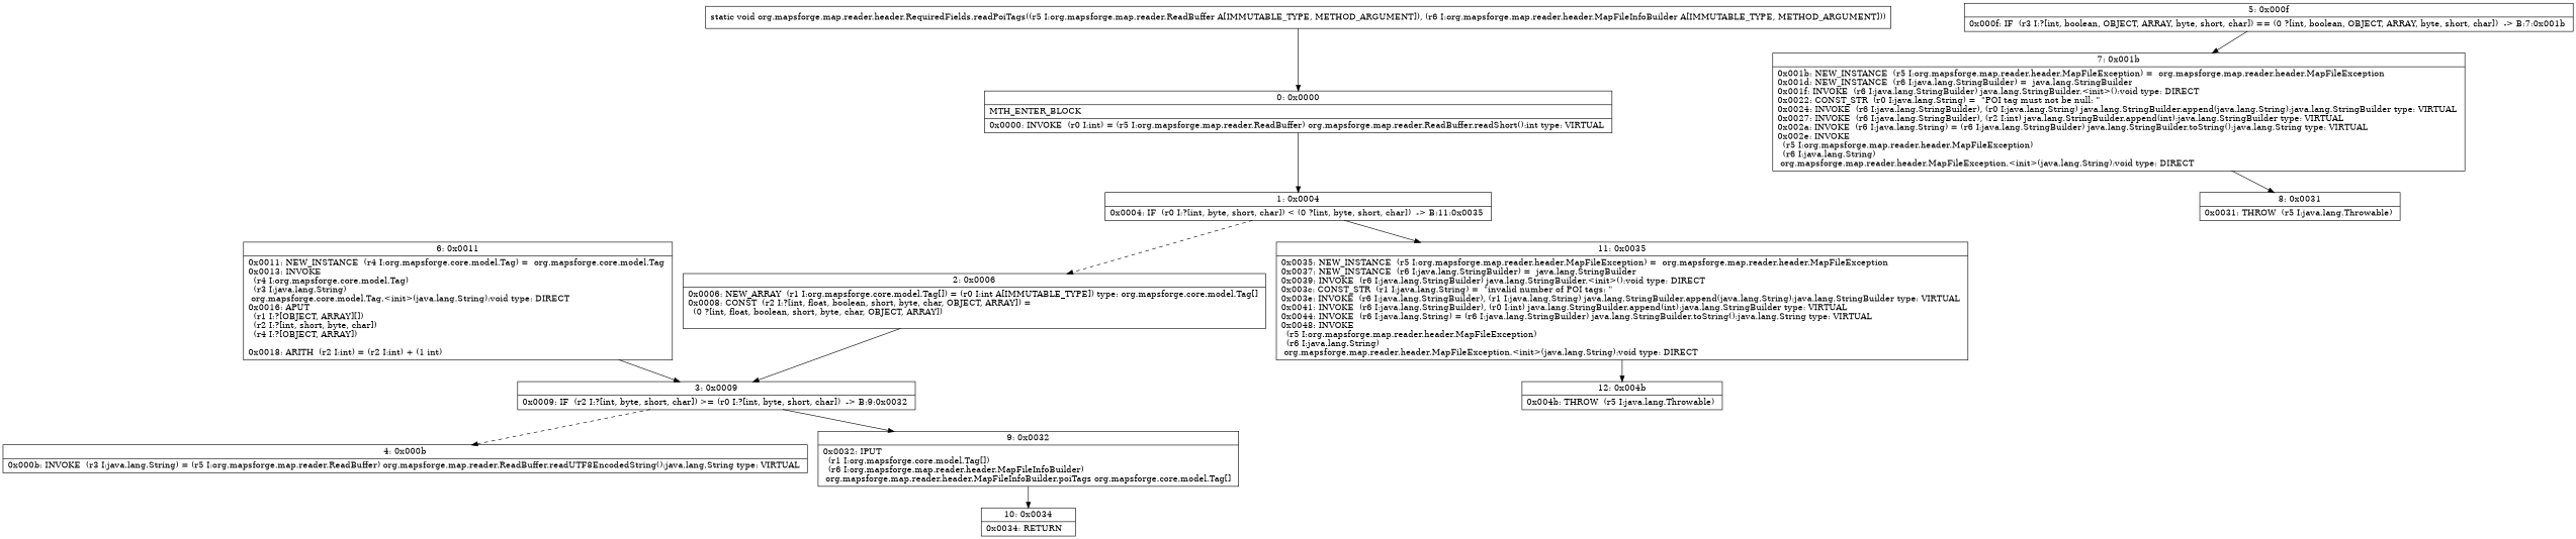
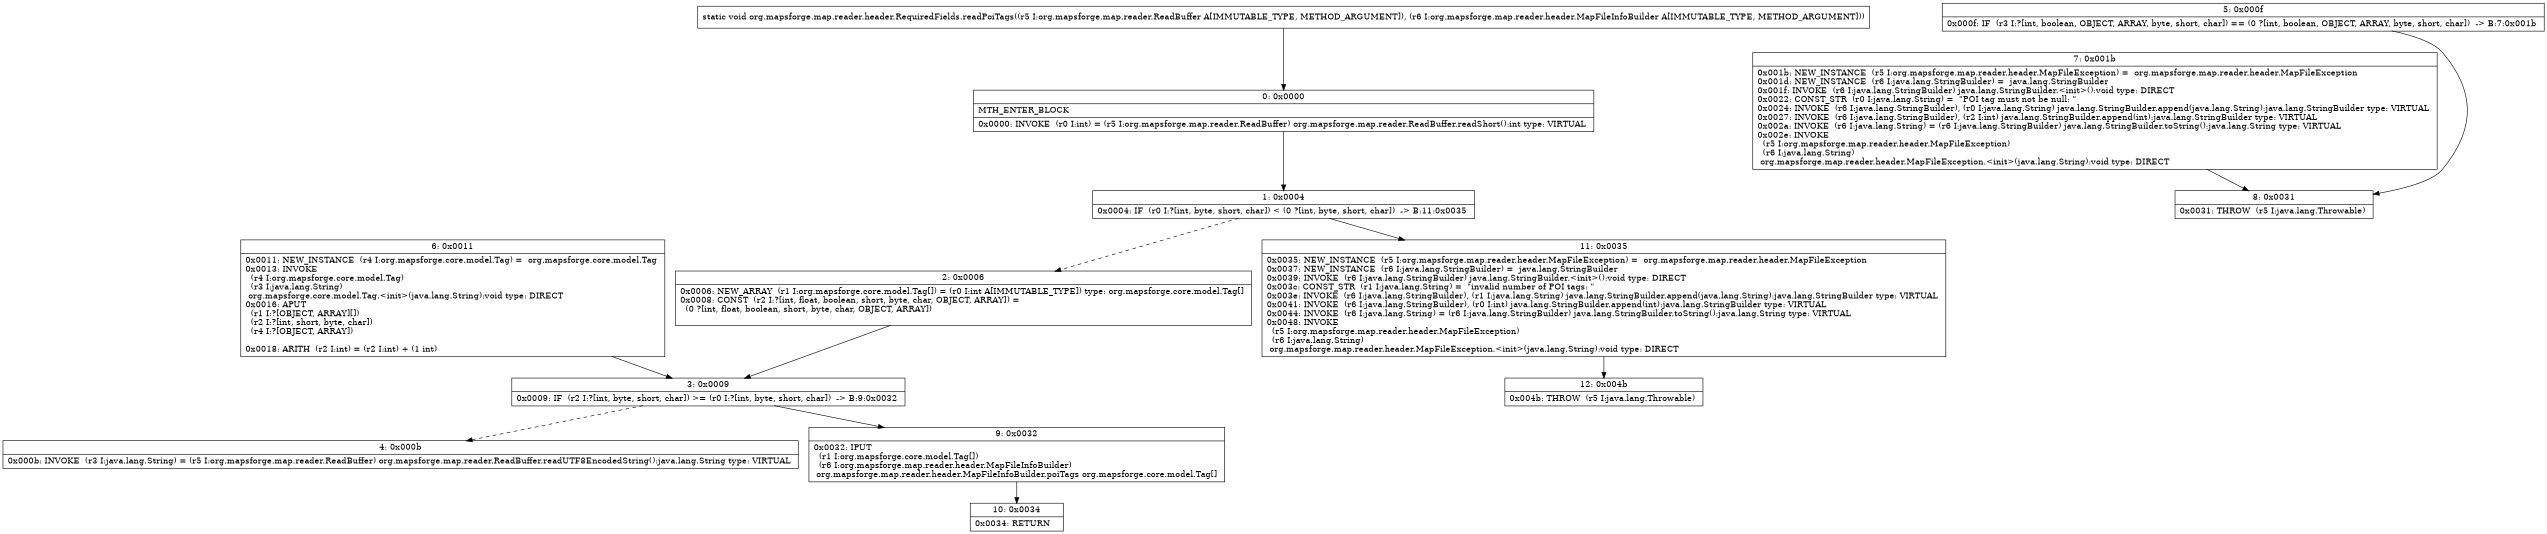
  digraph {
    node [shape=record]
    n1 [label="{0\:\ 0x0000|MTH_ENTER_BLOCK\l|0x0000: INVOKE  (r0 I:int) = (r5 I:org.mapsforge.map.reader.ReadBuffer) org.mapsforge.map.reader.ReadBuffer.readShort():int type: VIRTUAL \l}"]
    n2 [label="{1\:\ 0x0004|0x0004: IF  (r0 I:?[int, byte, short, char]) \< (0 ?[int, byte, short, char])  \-\> B:11:0x0035 \l}"]
    n3 [label="{2\:\ 0x0006|0x0006: NEW_ARRAY  (r1 I:org.mapsforge.core.model.Tag[]) = (r0 I:int A[IMMUTABLE_TYPE]) type: org.mapsforge.core.model.Tag[] \l0x0008: CONST  (r2 I:?[int, float, boolean, short, byte, char, OBJECT, ARRAY]) = \l  (0 ?[int, float, boolean, short, byte, char, OBJECT, ARRAY])\l \l}"]
    n4 [label="{11\:\ 0x0035|0x0035: NEW_INSTANCE  (r5 I:org.mapsforge.map.reader.header.MapFileException) =  org.mapsforge.map.reader.header.MapFileException \l0x0037: NEW_INSTANCE  (r6 I:java.lang.StringBuilder) =  java.lang.StringBuilder \l0x0039: INVOKE  (r6 I:java.lang.StringBuilder) java.lang.StringBuilder.\<init\>():void type: DIRECT \l0x003c: CONST_STR  (r1 I:java.lang.String) =  \"invalid number of POI tags: \" \l0x003e: INVOKE  (r6 I:java.lang.StringBuilder), (r1 I:java.lang.String) java.lang.StringBuilder.append(java.lang.String):java.lang.StringBuilder type: VIRTUAL \l0x0041: INVOKE  (r6 I:java.lang.StringBuilder), (r0 I:int) java.lang.StringBuilder.append(int):java.lang.StringBuilder type: VIRTUAL \l0x0044: INVOKE  (r6 I:java.lang.String) = (r6 I:java.lang.StringBuilder) java.lang.StringBuilder.toString():java.lang.String type: VIRTUAL \l0x0048: INVOKE  \l  (r5 I:org.mapsforge.map.reader.header.MapFileException)\l  (r6 I:java.lang.String)\l org.mapsforge.map.reader.header.MapFileException.\<init\>(java.lang.String):void type: DIRECT \l}"]
    n5 [label="{3\:\ 0x0009|0x0009: IF  (r2 I:?[int, byte, short, char]) \>= (r0 I:?[int, byte, short, char])  \-\> B:9:0x0032 \l}"]
    n6 [label="{12\:\ 0x004b|0x004b: THROW  (r5 I:java.lang.Throwable) \l}"]
    n7 [label="{4\:\ 0x000b|0x000b: INVOKE  (r3 I:java.lang.String) = (r5 I:org.mapsforge.map.reader.ReadBuffer) org.mapsforge.map.reader.ReadBuffer.readUTF8EncodedString():java.lang.String type: VIRTUAL \l}"]
    n8 [label="{9\:\ 0x0032|0x0032: IPUT  \l  (r1 I:org.mapsforge.core.model.Tag[])\l  (r6 I:org.mapsforge.map.reader.header.MapFileInfoBuilder)\l org.mapsforge.map.reader.header.MapFileInfoBuilder.poiTags org.mapsforge.core.model.Tag[] \l}"]
    n9 [label="{10\:\ 0x0034|0x0034: RETURN   \l}"]
    n10 [label="{5\:\ 0x000f|0x000f: IF  (r3 I:?[int, boolean, OBJECT, ARRAY, byte, short, char]) == (0 ?[int, boolean, OBJECT, ARRAY, byte, short, char])  \-\> B:7:0x001b \l}"]
    n11 [label="{7\:\ 0x001b|0x001b: NEW_INSTANCE  (r5 I:org.mapsforge.map.reader.header.MapFileException) =  org.mapsforge.map.reader.header.MapFileException \l0x001d: NEW_INSTANCE  (r6 I:java.lang.StringBuilder) =  java.lang.StringBuilder \l0x001f: INVOKE  (r6 I:java.lang.StringBuilder) java.lang.StringBuilder.\<init\>():void type: DIRECT \l0x0022: CONST_STR  (r0 I:java.lang.String) =  \"POI tag must not be null: \" \l0x0024: INVOKE  (r6 I:java.lang.StringBuilder), (r0 I:java.lang.String) java.lang.StringBuilder.append(java.lang.String):java.lang.StringBuilder type: VIRTUAL \l0x0027: INVOKE  (r6 I:java.lang.StringBuilder), (r2 I:int) java.lang.StringBuilder.append(int):java.lang.StringBuilder type: VIRTUAL \l0x002a: INVOKE  (r6 I:java.lang.String) = (r6 I:java.lang.StringBuilder) java.lang.StringBuilder.toString():java.lang.String type: VIRTUAL \l0x002e: INVOKE  \l  (r5 I:org.mapsforge.map.reader.header.MapFileException)\l  (r6 I:java.lang.String)\l org.mapsforge.map.reader.header.MapFileException.\<init\>(java.lang.String):void type: DIRECT \l}"]
    n12 [label="{6\:\ 0x0011|0x0011: NEW_INSTANCE  (r4 I:org.mapsforge.core.model.Tag) =  org.mapsforge.core.model.Tag \l0x0013: INVOKE  \l  (r4 I:org.mapsforge.core.model.Tag)\l  (r3 I:java.lang.String)\l org.mapsforge.core.model.Tag.\<init\>(java.lang.String):void type: DIRECT \l0x0016: APUT  \l  (r1 I:?[OBJECT, ARRAY][])\l  (r2 I:?[int, short, byte, char])\l  (r4 I:?[OBJECT, ARRAY])\l \l0x0018: ARITH  (r2 I:int) = (r2 I:int) + (1 int) \l}"]
    n13 [label="{8\:\ 0x0031|0x0031: THROW  (r5 I:java.lang.Throwable) \l}"]
    n14 [label="{static void org.mapsforge.map.reader.header.RequiredFields.readPoiTags((r5 I:org.mapsforge.map.reader.ReadBuffer A[IMMUTABLE_TYPE, METHOD_ARGUMENT]), (r6 I:org.mapsforge.map.reader.header.MapFileInfoBuilder A[IMMUTABLE_TYPE, METHOD_ARGUMENT])) }"]
    n1 -> n2
    n2 -> n3 [style=dashed]
    n2 -> n4
    n3 -> n5
    n4 -> n6
    n5 -> n7 [style=dashed]
    n5 -> n8
    n8 -> n9
-   n10 -> n11
+   n10 -> n13
    n11 -> n13
    n12 -> n5
    n14 -> n1
  }
